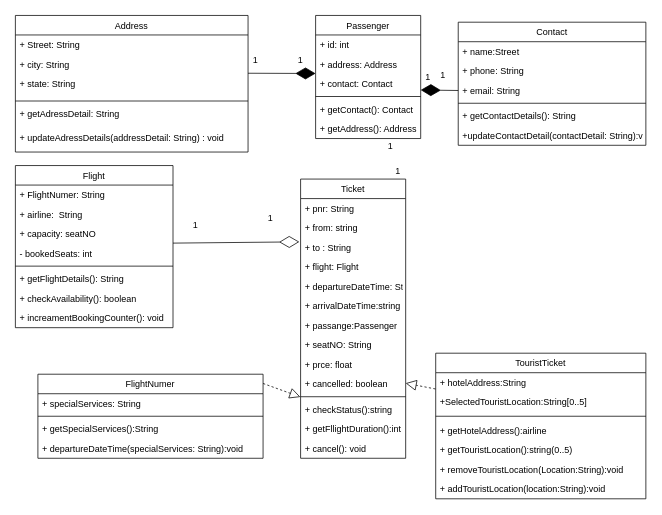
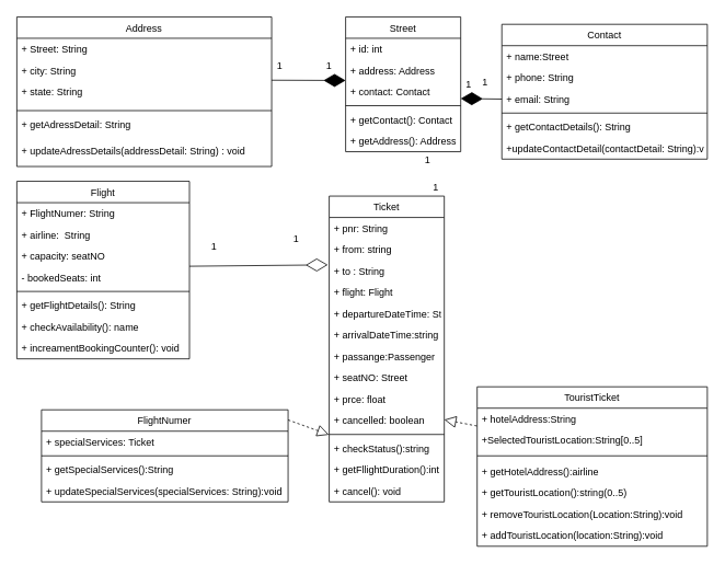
  <mxCell id="0" />
  <mxCell id="1" parent="0" />
  <mxCell id="2" value="Address" style="swimlane;fontStyle=0;childLayout=stackLayout;horizontal=1;startSize=26;fillColor=none;horizontalStack=0;resizeParent=1;resizeParentMax=0;resizeLast=0;collapsible=1;marginBottom=0;strokeColor=#000000;" vertex="1" parent="1" treatAsSingle="0"><mxGeometry y="20" width="310" height="182" as="geometry" x="20" /></mxCell>
  <mxCell id="3" value="+ Street: String" style="text;strokeColor=none;fillColor=none;align=left;verticalAlign=top;spacingLeft=4;spacingRight=4;overflow=hidden;rotatable=0;points=[[0,0.5],[1,0.5]];portConstraint=eastwest;" vertex="1" parent="2"><mxGeometry y="26" width="310" height="26" as="geometry" /></mxCell>
  <mxCell id="4" value="+ city: String" style="text;strokeColor=none;fillColor=none;align=left;verticalAlign=top;spacingLeft=4;spacingRight=4;overflow=hidden;rotatable=0;points=[[0,0.5],[1,0.5]];portConstraint=eastwest;" vertex="1" parent="2"><mxGeometry y="52" width="310" height="26" as="geometry" /></mxCell>
  <mxCell id="5" value="+ state: String" style="text;strokeColor=none;fillColor=none;align=left;verticalAlign=top;spacingLeft=4;spacingRight=4;overflow=hidden;rotatable=0;points=[[0,0.5],[1,0.5]];portConstraint=eastwest;" vertex="1" parent="2"><mxGeometry y="78" width="310" height="32" as="geometry" /></mxCell>
  <mxCell id="6" value="" style="line;strokeWidth=1;fillColor=none;align=left;verticalAlign=middle;spacingTop=-1;spacingLeft=3;spacingRight=3;rotatable=0;labelPosition=right;points=[];portConstraint=eastwest;" vertex="1" parent="2"><mxGeometry y="110" width="310" height="8" as="geometry" /></mxCell>
  <mxCell id="7" value="+ getAdressDetail: String" style="text;strokeColor=none;fillColor=none;align=left;verticalAlign=top;spacingLeft=4;spacingRight=4;overflow=hidden;rotatable=0;points=[[0,0.5],[1,0.5]];portConstraint=eastwest;" vertex="1" parent="2"><mxGeometry y="118" width="310" height="32" as="geometry" /></mxCell>
  <mxCell id="8" value="+ updateAdressDetails(addressDetail: String) : void" style="text;strokeColor=none;fillColor=none;align=left;verticalAlign=top;spacingLeft=4;spacingRight=4;overflow=hidden;rotatable=0;points=[[0,0.5],[1,0.5]];portConstraint=eastwest;" vertex="1" parent="2"><mxGeometry y="150" width="310" height="32" as="geometry" /></mxCell>
  <mxCell id="9" value="Flight" style="swimlane;fontStyle=0;childLayout=stackLayout;horizontal=1;startSize=26;fillColor=none;horizontalStack=0;resizeParent=1;resizeParentMax=0;resizeLast=0;collapsible=1;marginBottom=0;strokeColor=#000000;" vertex="1" parent="1" treatAsSingle="0"><mxGeometry y="220" width="210" height="216" as="geometry" x="20" /></mxCell>
  <mxCell id="10" value="+ FlightNumer: String " style="text;strokeColor=none;fillColor=none;align=left;verticalAlign=top;spacingLeft=4;spacingRight=4;overflow=hidden;rotatable=0;points=[[0,0.5],[1,0.5]];portConstraint=eastwest;" vertex="1" parent="9"><mxGeometry y="26" width="210" height="26" as="geometry" /></mxCell>
  <mxCell id="11" value="+ airline:  String" style="text;strokeColor=none;fillColor=none;align=left;verticalAlign=top;spacingLeft=4;spacingRight=4;overflow=hidden;rotatable=0;points=[[0,0.5],[1,0.5]];portConstraint=eastwest;" vertex="1" parent="9"><mxGeometry y="52" width="210" height="26" as="geometry" /></mxCell>
  <mxCell id="12" value="+ capacity: seatNO" style="text;strokeColor=none;fillColor=none;align=left;verticalAlign=top;spacingLeft=4;spacingRight=4;overflow=hidden;rotatable=0;points=[[0,0.5],[1,0.5]];portConstraint=eastwest;" vertex="1" parent="9"><mxGeometry y="78" width="210" height="26" as="geometry" /></mxCell>
  <mxCell id="13" value="- bookedSeats: int" style="text;strokeColor=none;fillColor=none;align=left;verticalAlign=top;spacingLeft=4;spacingRight=4;overflow=hidden;rotatable=0;points=[[0,0.5],[1,0.5]];portConstraint=eastwest;" vertex="1" parent="9"><mxGeometry y="104" width="210" height="26" as="geometry" /></mxCell>
  <mxCell id="14" value="" style="line;strokeWidth=1;fillColor=none;align=left;verticalAlign=middle;spacingTop=-1;spacingLeft=3;spacingRight=3;rotatable=0;labelPosition=right;points=[];portConstraint=eastwest;" vertex="1" parent="9"><mxGeometry y="130" width="210" height="8" as="geometry" /></mxCell>
  <mxCell id="15" value="+ getFlightDetails(): String" style="text;strokeColor=none;fillColor=none;align=left;verticalAlign=top;spacingLeft=4;spacingRight=4;overflow=hidden;rotatable=0;points=[[0,0.5],[1,0.5]];portConstraint=eastwest;" vertex="1" parent="9"><mxGeometry y="138" width="210" height="26" as="geometry" /></mxCell>
- <mxCell id="16" value="+ checkAvailability(): boolean" style="text;strokeColor=none;fillColor=none;align=left;verticalAlign=top;spacingLeft=4;spacingRight=4;overflow=hidden;rotatable=0;points=[[0,0.5],[1,0.5]];portConstraint=eastwest;" vertex="1" parent="9"><mxGeometry y="164" width="210" height="26" as="geometry" /></mxCell>
+ <mxCell id="16" value="+ checkAvailability(): name" style="text;strokeColor=none;fillColor=none;align=left;verticalAlign=top;spacingLeft=4;spacingRight=4;overflow=hidden;rotatable=0;points=[[0,0.5],[1,0.5]];portConstraint=eastwest;" vertex="1" parent="9"><mxGeometry y="164" width="210" height="26" as="geometry" /></mxCell>
  <mxCell id="17" value="+ increamentBookingCounter(): void" style="text;strokeColor=none;fillColor=none;align=left;verticalAlign=top;spacingLeft=4;spacingRight=4;overflow=hidden;rotatable=0;points=[[0,0.5],[1,0.5]];portConstraint=eastwest;" vertex="1" parent="9"><mxGeometry y="190" width="210" height="26" as="geometry" /></mxCell>
- <mxCell id="18" value="Passenger" style="swimlane;fontStyle=0;childLayout=stackLayout;horizontal=1;startSize=26;fillColor=none;horizontalStack=0;resizeParent=1;resizeParentMax=0;resizeLast=0;collapsible=1;marginBottom=0;strokeColor=#000000;" vertex="1" parent="1" treatAsSingle="0"><mxGeometry x="420" y="20" width="140" height="164" as="geometry" /></mxCell>
+ <mxCell id="18" value="Street" style="swimlane;fontStyle=0;childLayout=stackLayout;horizontal=1;startSize=26;fillColor=none;horizontalStack=0;resizeParent=1;resizeParentMax=0;resizeLast=0;collapsible=1;marginBottom=0;strokeColor=#000000;" vertex="1" parent="1" treatAsSingle="0"><mxGeometry x="420" y="20" width="140" height="164" as="geometry" /></mxCell>
  <mxCell id="19" value="+ id: int" style="text;strokeColor=none;fillColor=none;align=left;verticalAlign=top;spacingLeft=4;spacingRight=4;overflow=hidden;rotatable=0;points=[[0,0.5],[1,0.5]];portConstraint=eastwest;" vertex="1" parent="18"><mxGeometry y="26" width="140" height="26" as="geometry" /></mxCell>
  <mxCell id="20" value="+ address: Address" style="text;strokeColor=none;fillColor=none;align=left;verticalAlign=top;spacingLeft=4;spacingRight=4;overflow=hidden;rotatable=0;points=[[0,0.5],[1,0.5]];portConstraint=eastwest;" vertex="1" parent="18"><mxGeometry y="52" width="140" height="26" as="geometry" /></mxCell>
  <mxCell id="21" value="+ contact: Contact" style="text;strokeColor=none;fillColor=none;align=left;verticalAlign=top;spacingLeft=4;spacingRight=4;overflow=hidden;rotatable=0;points=[[0,0.5],[1,0.5]];portConstraint=eastwest;" vertex="1" parent="18"><mxGeometry y="78" width="140" height="26" as="geometry" /></mxCell>
  <mxCell id="22" value="" style="line;strokeWidth=1;fillColor=none;align=left;verticalAlign=middle;spacingTop=-1;spacingLeft=3;spacingRight=3;rotatable=0;labelPosition=right;points=[];portConstraint=eastwest;" vertex="1" parent="18"><mxGeometry y="104" width="140" height="8" as="geometry" /></mxCell>
  <mxCell id="23" value="+ getContact(): Contact" style="text;strokeColor=none;fillColor=none;align=left;verticalAlign=top;spacingLeft=4;spacingRight=4;overflow=hidden;rotatable=0;points=[[0,0.5],[1,0.5]];portConstraint=eastwest;" vertex="1" parent="18"><mxGeometry y="112" width="140" height="26" as="geometry" /></mxCell>
  <mxCell id="24" value="+ getAddress(): Address" style="text;strokeColor=none;fillColor=none;align=left;verticalAlign=top;spacingLeft=4;spacingRight=4;overflow=hidden;rotatable=0;points=[[0,0.5],[1,0.5]];portConstraint=eastwest;" vertex="1" parent="18"><mxGeometry y="138" width="140" height="26" as="geometry" /></mxCell>
  <mxCell id="25" value="Contact" style="swimlane;fontStyle=0;childLayout=stackLayout;horizontal=1;startSize=26;fillColor=none;horizontalStack=0;resizeParent=1;resizeParentMax=0;resizeLast=0;collapsible=1;marginBottom=0;strokeColor=#000000;" vertex="1" parent="1" treatAsSingle="0"><mxGeometry x="610" y="29" width="250" height="164" as="geometry" /></mxCell>
  <mxCell id="26" value="+ name:Street" style="text;strokeColor=none;fillColor=none;align=left;verticalAlign=top;spacingLeft=4;spacingRight=4;overflow=hidden;rotatable=0;points=[[0,0.5],[1,0.5]];portConstraint=eastwest;" vertex="1" parent="25"><mxGeometry y="26" width="250" height="26" as="geometry" /></mxCell>
  <mxCell id="27" value="+ phone: String" style="text;strokeColor=none;fillColor=none;align=left;verticalAlign=top;spacingLeft=4;spacingRight=4;overflow=hidden;rotatable=0;points=[[0,0.5],[1,0.5]];portConstraint=eastwest;" vertex="1" parent="25"><mxGeometry y="52" width="250" height="26" as="geometry" /></mxCell>
  <mxCell id="28" value="" style="endArrow=diamondThin;endFill=1;endSize=24;html=1;exitX=0;exitY=0.5;exitDx=0;exitDy=0;" edge="1" parent="25" source="29"><mxGeometry width="160" relative="1" as="geometry"><mxPoint x="120" y="90.33" as="sourcePoint" /><mxPoint x="-50" y="90.33" as="targetPoint" /></mxGeometry></mxCell>
  <mxCell id="29" value="+ email: String" style="text;strokeColor=none;fillColor=none;align=left;verticalAlign=top;spacingLeft=4;spacingRight=4;overflow=hidden;rotatable=0;points=[[0,0.5],[1,0.5]];portConstraint=eastwest;" vertex="1" parent="25"><mxGeometry y="78" width="250" height="26" as="geometry" /></mxCell>
  <mxCell id="30" value="" style="line;strokeWidth=1;fillColor=none;align=left;verticalAlign=middle;spacingTop=-1;spacingLeft=3;spacingRight=3;rotatable=0;labelPosition=right;points=[];portConstraint=eastwest;" vertex="1" parent="25"><mxGeometry y="104" width="250" height="8" as="geometry" /></mxCell>
  <mxCell id="31" value="+ getContactDetails(): String" style="text;strokeColor=none;fillColor=none;align=left;verticalAlign=top;spacingLeft=4;spacingRight=4;overflow=hidden;rotatable=0;points=[[0,0.5],[1,0.5]];portConstraint=eastwest;" vertex="1" parent="25"><mxGeometry y="112" width="250" height="26" as="geometry" /></mxCell>
  <mxCell id="32" value="+updateContactDetail(contactDetail: String):void" style="text;strokeColor=none;fillColor=none;align=left;verticalAlign=top;spacingLeft=4;spacingRight=4;overflow=hidden;rotatable=0;points=[[0,0.5],[1,0.5]];portConstraint=eastwest;" vertex="1" parent="25"><mxGeometry y="138" width="250" height="26" as="geometry" /></mxCell>
  <mxCell id="33" value="Ticket" style="swimlane;fontStyle=0;childLayout=stackLayout;horizontal=1;startSize=26;fillColor=none;horizontalStack=0;resizeParent=1;resizeParentMax=0;resizeLast=0;collapsible=1;marginBottom=0;strokeColor=#000000;" vertex="1" parent="1" treatAsSingle="0"><mxGeometry x="400" y="238" width="140" height="372" as="geometry" /></mxCell>
  <mxCell id="34" value="+ pnr: String" style="text;strokeColor=none;fillColor=none;align=left;verticalAlign=top;spacingLeft=4;spacingRight=4;overflow=hidden;rotatable=0;points=[[0,0.5],[1,0.5]];portConstraint=eastwest;" vertex="1" parent="33"><mxGeometry y="26" width="140" height="26" as="geometry" /></mxCell>
  <mxCell id="35" value="+ from: string" style="text;strokeColor=none;fillColor=none;align=left;verticalAlign=top;spacingLeft=4;spacingRight=4;overflow=hidden;rotatable=0;points=[[0,0.5],[1,0.5]];portConstraint=eastwest;" vertex="1" parent="33"><mxGeometry y="52" width="140" height="26" as="geometry" /></mxCell>
  <mxCell id="36" value="+ to : String" style="text;strokeColor=none;fillColor=none;align=left;verticalAlign=top;spacingLeft=4;spacingRight=4;overflow=hidden;rotatable=0;points=[[0,0.5],[1,0.5]];portConstraint=eastwest;" vertex="1" parent="33"><mxGeometry y="78" width="140" height="26" as="geometry" /></mxCell>
  <mxCell id="37" value="+ flight: Flight" style="text;strokeColor=none;fillColor=none;align=left;verticalAlign=top;spacingLeft=4;spacingRight=4;overflow=hidden;rotatable=0;points=[[0,0.5],[1,0.5]];portConstraint=eastwest;" vertex="1" parent="33"><mxGeometry y="104" width="140" height="26" as="geometry" /></mxCell>
  <mxCell id="38" value="+ departureDateTime: String" style="text;strokeColor=none;fillColor=none;align=left;verticalAlign=top;spacingLeft=4;spacingRight=4;overflow=hidden;rotatable=0;points=[[0,0.5],[1,0.5]];portConstraint=eastwest;" vertex="1" parent="33"><mxGeometry y="130" width="140" height="26" as="geometry" /></mxCell>
  <mxCell id="39" value="+ arrivalDateTime:string" style="text;strokeColor=none;fillColor=none;align=left;verticalAlign=top;spacingLeft=4;spacingRight=4;overflow=hidden;rotatable=0;points=[[0,0.5],[1,0.5]];portConstraint=eastwest;" vertex="1" parent="33"><mxGeometry y="156" width="140" height="26" as="geometry" /></mxCell>
  <mxCell id="40" value="+ passange:Passenger" style="text;strokeColor=none;fillColor=none;align=left;verticalAlign=top;spacingLeft=4;spacingRight=4;overflow=hidden;rotatable=0;points=[[0,0.5],[1,0.5]];portConstraint=eastwest;" vertex="1" parent="33"><mxGeometry y="182" width="140" height="26" as="geometry" /></mxCell>
- <mxCell id="41" value="+ seatNO: String" style="text;strokeColor=none;fillColor=none;align=left;verticalAlign=top;spacingLeft=4;spacingRight=4;overflow=hidden;rotatable=0;points=[[0,0.5],[1,0.5]];portConstraint=eastwest;" vertex="1" parent="33"><mxGeometry y="208" width="140" height="26" as="geometry" /></mxCell>
+ <mxCell id="41" value="+ seatNO: Street" style="text;strokeColor=none;fillColor=none;align=left;verticalAlign=top;spacingLeft=4;spacingRight=4;overflow=hidden;rotatable=0;points=[[0,0.5],[1,0.5]];portConstraint=eastwest;" vertex="1" parent="33"><mxGeometry y="208" width="140" height="26" as="geometry" /></mxCell>
  <mxCell id="42" value="+ prce: float" style="text;strokeColor=none;fillColor=none;align=left;verticalAlign=top;spacingLeft=4;spacingRight=4;overflow=hidden;rotatable=0;points=[[0,0.5],[1,0.5]];portConstraint=eastwest;" vertex="1" parent="33"><mxGeometry y="234" width="140" height="26" as="geometry" /></mxCell>
  <mxCell id="43" value="" style="endArrow=block;dashed=1;endFill=0;endSize=12;html=1;entryX=-0.002;entryY=-0.141;entryDx=0;entryDy=0;entryPerimeter=0;" edge="1" parent="33" target="46"><mxGeometry width="160" relative="1" as="geometry"><mxPoint x="-50" y="272.33" as="sourcePoint" /><mxPoint x="110" y="272.33" as="targetPoint" /></mxGeometry></mxCell>
  <mxCell id="44" value="+ cancelled: boolean" style="text;strokeColor=none;fillColor=none;align=left;verticalAlign=top;spacingLeft=4;spacingRight=4;overflow=hidden;rotatable=0;points=[[0,0.5],[1,0.5]];portConstraint=eastwest;" vertex="1" parent="33"><mxGeometry y="260" width="140" height="26" as="geometry" /></mxCell>
  <mxCell id="45" value="" style="line;strokeWidth=1;fillColor=none;align=left;verticalAlign=middle;spacingTop=-1;spacingLeft=3;spacingRight=3;rotatable=0;labelPosition=right;points=[];portConstraint=eastwest;" vertex="1" parent="33"><mxGeometry y="286" width="140" height="8" as="geometry" /></mxCell>
  <mxCell id="46" value="+ checkStatus():string" style="text;strokeColor=none;fillColor=none;align=left;verticalAlign=top;spacingLeft=4;spacingRight=4;overflow=hidden;rotatable=0;points=[[0,0.5],[1,0.5]];portConstraint=eastwest;" vertex="1" parent="33"><mxGeometry y="294" width="140" height="26" as="geometry" /></mxCell>
  <mxCell id="47" value="+ getFllightDuration():int" style="text;strokeColor=none;fillColor=none;align=left;verticalAlign=top;spacingLeft=4;spacingRight=4;overflow=hidden;rotatable=0;points=[[0,0.5],[1,0.5]];portConstraint=eastwest;" vertex="1" parent="33"><mxGeometry y="320" width="140" height="26" as="geometry" /></mxCell>
  <mxCell id="48" value="+ cancel(): void" style="text;strokeColor=none;fillColor=none;align=left;verticalAlign=top;spacingLeft=4;spacingRight=4;overflow=hidden;rotatable=0;points=[[0,0.5],[1,0.5]];portConstraint=eastwest;" vertex="1" parent="33"><mxGeometry y="346" width="140" height="26" as="geometry" /></mxCell>
  <mxCell id="49" value="FlightNumer" style="swimlane;fontStyle=0;childLayout=stackLayout;horizontal=1;startSize=26;fillColor=none;horizontalStack=0;resizeParent=1;resizeParentMax=0;resizeLast=0;collapsible=1;marginBottom=0;strokeColor=#000000;" vertex="1" parent="1" treatAsSingle="0"><mxGeometry x="50" y="498" width="300" height="112" as="geometry" /></mxCell>
- <mxCell id="50" value="+ specialServices: String" style="text;strokeColor=none;fillColor=none;align=left;verticalAlign=top;spacingLeft=4;spacingRight=4;overflow=hidden;rotatable=0;points=[[0,0.5],[1,0.5]];portConstraint=eastwest;" vertex="1" parent="49"><mxGeometry y="26" width="300" height="26" as="geometry" /></mxCell>
+ <mxCell id="50" value="+ specialServices: Ticket" style="text;strokeColor=none;fillColor=none;align=left;verticalAlign=top;spacingLeft=4;spacingRight=4;overflow=hidden;rotatable=0;points=[[0,0.5],[1,0.5]];portConstraint=eastwest;" vertex="1" parent="49"><mxGeometry y="26" width="300" height="26" as="geometry" /></mxCell>
  <mxCell id="51" value="" style="line;strokeWidth=1;fillColor=none;align=left;verticalAlign=middle;spacingTop=-1;spacingLeft=3;spacingRight=3;rotatable=0;labelPosition=right;points=[];portConstraint=eastwest;" vertex="1" parent="49"><mxGeometry y="52" width="300" height="8" as="geometry" /></mxCell>
  <mxCell id="52" value="+ getSpecialServices():String" style="text;strokeColor=none;fillColor=none;align=left;verticalAlign=top;spacingLeft=4;spacingRight=4;overflow=hidden;rotatable=0;points=[[0,0.5],[1,0.5]];portConstraint=eastwest;" vertex="1" parent="49"><mxGeometry y="60" width="300" height="26" as="geometry" /></mxCell>
- <mxCell id="53" value="+ departureDateTime(specialServices: String):void" style="text;strokeColor=none;fillColor=none;align=left;verticalAlign=top;spacingLeft=4;spacingRight=4;overflow=hidden;rotatable=0;points=[[0,0.5],[1,0.5]];portConstraint=eastwest;" vertex="1" parent="49"><mxGeometry y="86" width="300" height="26" as="geometry" /></mxCell>
+ <mxCell id="53" value="+ updateSpecialServices(specialServices: String):void" style="text;strokeColor=none;fillColor=none;align=left;verticalAlign=top;spacingLeft=4;spacingRight=4;overflow=hidden;rotatable=0;points=[[0,0.5],[1,0.5]];portConstraint=eastwest;" vertex="1" parent="49"><mxGeometry y="86" width="300" height="26" as="geometry" /></mxCell>
  <mxCell id="54" value="TouristTicket" style="swimlane;fontStyle=0;childLayout=stackLayout;horizontal=1;startSize=26;fillColor=none;horizontalStack=0;resizeParent=1;resizeParentMax=0;resizeLast=0;collapsible=1;marginBottom=0;strokeColor=#000000;" vertex="1" parent="1" treatAsSingle="0"><mxGeometry x="580" y="470" width="280" height="194" as="geometry" /></mxCell>
  <mxCell id="55" value="" style="endArrow=block;dashed=1;endFill=0;endSize=12;html=1;exitX=-0.001;exitY=-0.167;exitDx=0;exitDy=0;exitPerimeter=0;" edge="1" parent="54" source="57"><mxGeometry width="160" relative="1" as="geometry"><mxPoint x="110" y="10" as="sourcePoint" /><mxPoint x="-40" y="40" as="targetPoint" /></mxGeometry></mxCell>
  <mxCell id="56" value="+ hotelAddress:String" style="text;strokeColor=none;fillColor=none;align=left;verticalAlign=top;spacingLeft=4;spacingRight=4;overflow=hidden;rotatable=0;points=[[0,0.5],[1,0.5]];portConstraint=eastwest;" vertex="1" parent="54"><mxGeometry y="26" width="280" height="26" as="geometry" /></mxCell>
  <mxCell id="57" value="+SelectedTouristLocation:String[0..5]" style="text;strokeColor=none;fillColor=none;align=left;verticalAlign=top;spacingLeft=4;spacingRight=4;overflow=hidden;rotatable=0;points=[[0,0.5],[1,0.5]];portConstraint=eastwest;" vertex="1" parent="54"><mxGeometry y="52" width="280" height="26" as="geometry" /></mxCell>
  <mxCell id="58" value="" style="line;strokeWidth=1;fillColor=none;align=left;verticalAlign=middle;spacingTop=-1;spacingLeft=3;spacingRight=3;rotatable=0;labelPosition=right;points=[];portConstraint=eastwest;" vertex="1" parent="54"><mxGeometry y="78" width="280" height="12" as="geometry" /></mxCell>
  <mxCell id="59" value="+ getHotelAddress():airline" style="text;strokeColor=none;fillColor=none;align=left;verticalAlign=top;spacingLeft=4;spacingRight=4;overflow=hidden;rotatable=0;points=[[0,0.5],[1,0.5]];portConstraint=eastwest;" vertex="1" parent="54"><mxGeometry y="90" width="280" height="26" as="geometry" /></mxCell>
  <mxCell id="60" value="+ getTouristLocation():string(0..5)" style="text;strokeColor=none;fillColor=none;align=left;verticalAlign=top;spacingLeft=4;spacingRight=4;overflow=hidden;rotatable=0;points=[[0,0.5],[1,0.5]];portConstraint=eastwest;" vertex="1" parent="54"><mxGeometry y="116" width="280" height="26" as="geometry" /></mxCell>
  <mxCell id="61" value="+ removeTouristLocation(Location:String):void" style="text;strokeColor=none;fillColor=none;align=left;verticalAlign=top;spacingLeft=4;spacingRight=4;overflow=hidden;rotatable=0;points=[[0,0.5],[1,0.5]];portConstraint=eastwest;" vertex="1" parent="54"><mxGeometry y="142" width="280" height="26" as="geometry" /></mxCell>
  <mxCell id="62" value="+ addTouristLocation(location:String):void" style="text;strokeColor=none;fillColor=none;align=left;verticalAlign=top;spacingLeft=4;spacingRight=4;overflow=hidden;rotatable=0;points=[[0,0.5],[1,0.5]];portConstraint=eastwest;" vertex="1" parent="54"><mxGeometry y="168" width="280" height="26" as="geometry" /></mxCell>
  <mxCell id="63" value="" style="endArrow=diamondThin;endFill=1;endSize=24;html=1;" edge="1" parent="1"><mxGeometry width="160" relative="1" as="geometry"><mxPoint x="330" y="97" as="sourcePoint" /><mxPoint x="420" y="97.33" as="targetPoint" /></mxGeometry></mxCell>
  <mxCell id="64" value="" style="endArrow=diamondThin;endFill=0;endSize=24;html=1;entryX=-0.012;entryY=0.218;entryDx=0;entryDy=0;entryPerimeter=0;" edge="1" parent="1" target="36"><mxGeometry width="160" relative="1" as="geometry"><mxPoint x="230" y="323.33" as="sourcePoint" /><mxPoint x="390" y="323.33" as="targetPoint" /></mxGeometry></mxCell>
  <mxCell id="65" value="1" style="text;html=1;strokeColor=none;fillColor=none;align=center;verticalAlign=middle;whiteSpace=wrap;rounded=0;" vertex="1" parent="1"><mxGeometry x="320" y="70" width="40" height="20" as="geometry" /></mxCell>
  <mxCell id="66" value="1" style="text;html=1;strokeColor=none;fillColor=none;align=center;verticalAlign=middle;whiteSpace=wrap;rounded=0;" vertex="1" parent="1"><mxGeometry x="380" y="70" width="40" height="20" as="geometry" /></mxCell>
  <mxCell id="67" value="1" style="text;html=1;strokeColor=none;fillColor=none;align=center;verticalAlign=middle;whiteSpace=wrap;rounded=0;" vertex="1" parent="1"><mxGeometry x="570" y="90" width="40" height="20" as="geometry" /></mxCell>
  <mxCell id="68" value="1" style="text;html=1;strokeColor=none;fillColor=none;align=center;verticalAlign=middle;whiteSpace=wrap;rounded=0;" vertex="1" parent="1"><mxGeometry x="550" y="92" width="40" height="20" as="geometry" /></mxCell>
  <mxCell id="69" value="1" style="text;html=1;strokeColor=none;fillColor=none;align=center;verticalAlign=middle;whiteSpace=wrap;rounded=0;" vertex="1" parent="1"><mxGeometry x="500" y="184" width="40" height="20" as="geometry" /></mxCell>
  <mxCell id="70" value="1" style="text;html=1;strokeColor=none;fillColor=none;align=center;verticalAlign=middle;whiteSpace=wrap;rounded=0;" vertex="1" parent="1"><mxGeometry x="510" y="218" width="40" height="20" as="geometry" /></mxCell>
  <mxCell id="71" value="1" style="text;html=1;strokeColor=none;fillColor=none;align=center;verticalAlign=middle;whiteSpace=wrap;rounded=0;" vertex="1" parent="1"><mxGeometry x="240" y="290" width="40" height="20" as="geometry" /></mxCell>
  <mxCell id="72" value="1" style="text;html=1;strokeColor=none;fillColor=none;align=center;verticalAlign=middle;whiteSpace=wrap;rounded=0;" vertex="1" parent="1"><mxGeometry x="340" y="280" width="40" height="20" as="geometry" /></mxCell>
